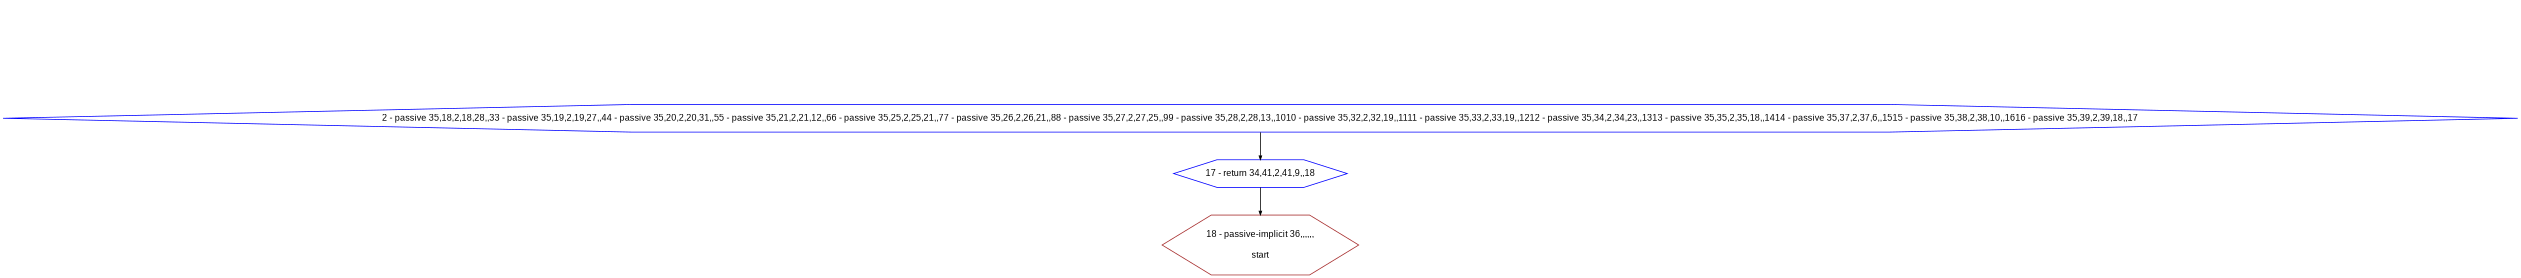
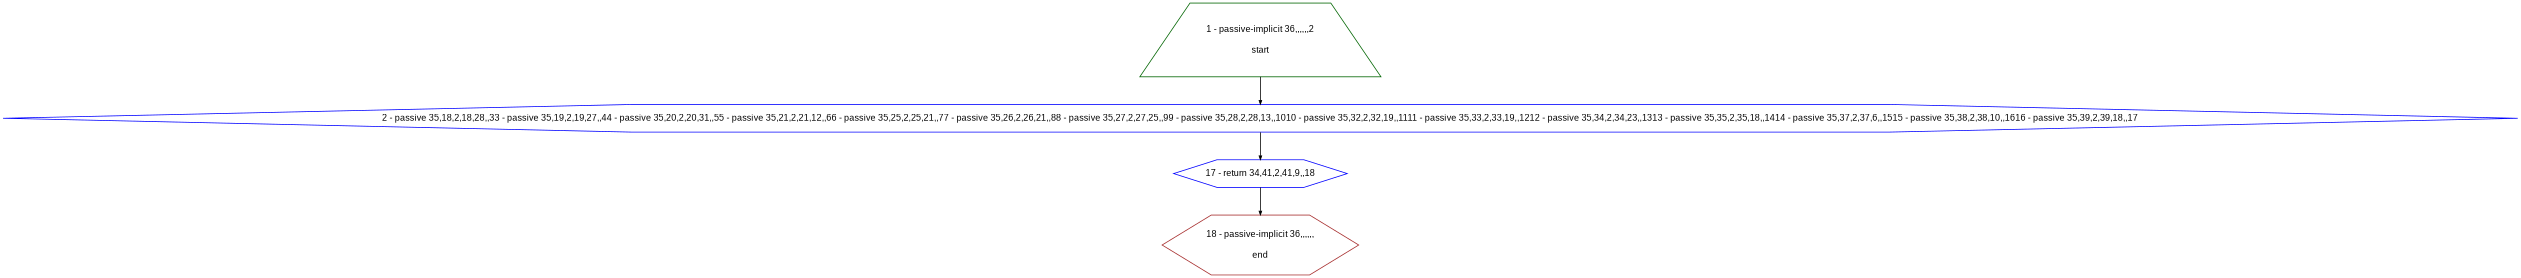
  digraph {
    bgcolor=white
    compound=true
    fillcolor="#FFFFCC"
    fontname=Arial
    fontsize=12
    pack=true
    packmode=clust
    style="rounded,filled"
    node [color="#0000ff" compound=true fillcolor="#ffffff" fixedsize=false fontname=Arial fontsize=12 node_initialized=no shape=hexagon style=filled]
    edge [arrowhead=normal arrowsize=0.5 arrowtail=none color="#000000" compound=true dir=forward fontcolor=black fontname=Arial fontsize=12]
    n1 [label="2 - passive 35,18,2,18,28,,33 - passive 35,19,2,19,27,,44 - passive 35,20,2,20,31,,55 - passive 35,21,2,21,12,,66 - passive 35,25,2,25,21,,77 - passive 35,26,2,26,21,,88 - passive 35,27,2,27,25,,99 - passive 35,28,2,28,13,,1010 - passive 35,32,2,32,19,,1111 - passive 35,33,2,33,19,,1212 - passive 35,34,2,34,23,,1313 - passive 35,35,2,35,18,,1414 - passive 35,37,2,37,6,,1515 - passive 35,38,2,38,10,,1616 - passive 35,39,2,39,18,,17"]
    n2 [label="17 - return 34,41,2,41,9,,18"]
-   n3 [color="#a52a2a" label="18 - passive-implicit 36,,,,,,\n\nstart"]
+   n3 [color="#a52a2a" label="18 - passive-implicit 36,,,,,,\n\nend"]
+   n4 [color="#006400" label="1 - passive-implicit 36,,,,,,2\n\nstart" shape=trapezium]
    n1 -> n2
    n2 -> n3
+   n4 -> n1
  }
